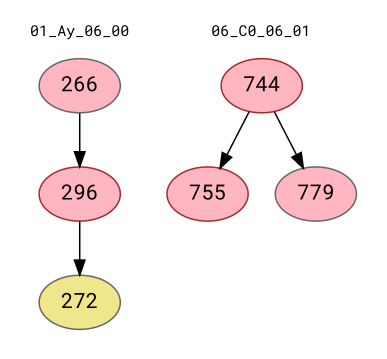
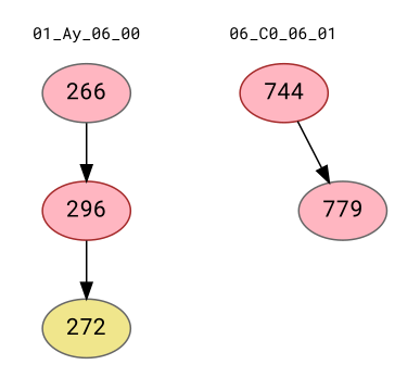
  digraph {
    fontname="Roboto Mono"
    node [color=gray40 fillcolor=lightpink fontname="Roboto Mono" style=filled]
    edge [color=black fontname="Roboto Mono"]
    n1 [label=266]
    n2 [color=brown label=296]
    n3 [fillcolor=khaki label=272]
    n4 [color=brown label=744]
-   n5 [color=brown label=755]
    n6 [label=779]
    subgraph cluster_1 {
      color=white
      fontsize=10
      label="01_Ay_06_00"
      n1
      n2
      n3
    }
    subgraph cluster_2 {
      color=white
      fontsize=10
      label="06_C0_06_01"
      n4
-     n5
      n6
    }
    n1 -> n2
    n2 -> n3
-   n4 -> n5
    n4 -> n6
  }
